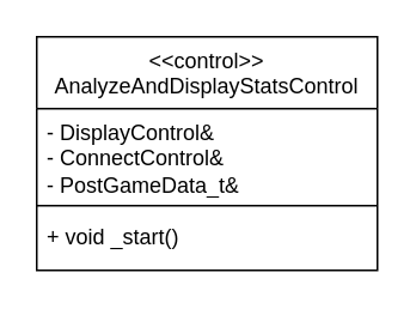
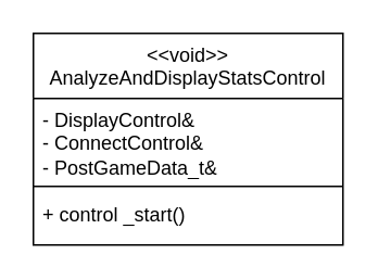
  <mxCell id="0" />
  <mxCell id="1" parent="0" />
- <mxCell id="2" value="&lt;span style=&quot;font-weight: normal;&quot;&gt;&amp;lt;&amp;lt;control&amp;gt;&amp;gt;&lt;br&gt;AnalyzeAndDisplayStatsControl&lt;br&gt;&lt;/span&gt;" style="swimlane;fontStyle=1;align=center;verticalAlign=top;childLayout=stackLayout;horizontal=1;startSize=40;horizontalStack=0;resizeParent=1;resizeParentMax=0;resizeLast=0;collapsible=1;marginBottom=0;whiteSpace=wrap;html=1;" vertex="1" parent="1"><mxGeometry x="20" y="20" width="190" height="130" as="geometry" /></mxCell>
+ <mxCell id="2" value="&lt;span style=&quot;font-weight: normal;&quot;&gt;&amp;lt;&amp;lt;void&amp;gt;&amp;gt;&lt;br&gt;AnalyzeAndDisplayStatsControl&lt;br&gt;&lt;/span&gt;" style="swimlane;fontStyle=1;align=center;verticalAlign=top;childLayout=stackLayout;horizontal=1;startSize=40;horizontalStack=0;resizeParent=1;resizeParentMax=0;resizeLast=0;collapsible=1;marginBottom=0;whiteSpace=wrap;html=1;" vertex="1" parent="1"><mxGeometry x="20" y="20" width="190" height="130" as="geometry" /></mxCell>
  <mxCell id="3" value="- DisplayControl&amp;amp;&lt;br&gt;- ConnectControl&amp;amp;&lt;br&gt;- PostGameData_t&amp;amp;" style="text;strokeColor=none;fillColor=none;align=left;verticalAlign=top;spacingLeft=4;spacingRight=4;overflow=hidden;rotatable=0;points=[[0,0.5],[1,0.5]];portConstraint=eastwest;whiteSpace=wrap;html=1;" vertex="1" parent="2"><mxGeometry y="40" width="190" height="50" as="geometry" /></mxCell>
  <mxCell id="4" value="" style="line;strokeWidth=1;fillColor=none;align=left;verticalAlign=middle;spacingTop=-1;spacingLeft=3;spacingRight=3;rotatable=0;labelPosition=right;points=[];portConstraint=eastwest;strokeColor=inherit;" vertex="1" parent="2"><mxGeometry y="90" width="190" height="8" as="geometry" /></mxCell>
- <mxCell id="5" value="+ void _start()" style="text;strokeColor=none;fillColor=none;align=left;verticalAlign=top;spacingLeft=4;spacingRight=4;overflow=hidden;rotatable=0;points=[[0,0.5],[1,0.5]];portConstraint=eastwest;whiteSpace=wrap;html=1;" vertex="1" parent="2"><mxGeometry y="98" width="190" height="32" as="geometry" /></mxCell>
+ <mxCell id="5" value="+ control _start()" style="text;strokeColor=none;fillColor=none;align=left;verticalAlign=top;spacingLeft=4;spacingRight=4;overflow=hidden;rotatable=0;points=[[0,0.5],[1,0.5]];portConstraint=eastwest;whiteSpace=wrap;html=1;" vertex="1" parent="2"><mxGeometry y="98" width="190" height="32" as="geometry" /></mxCell>
